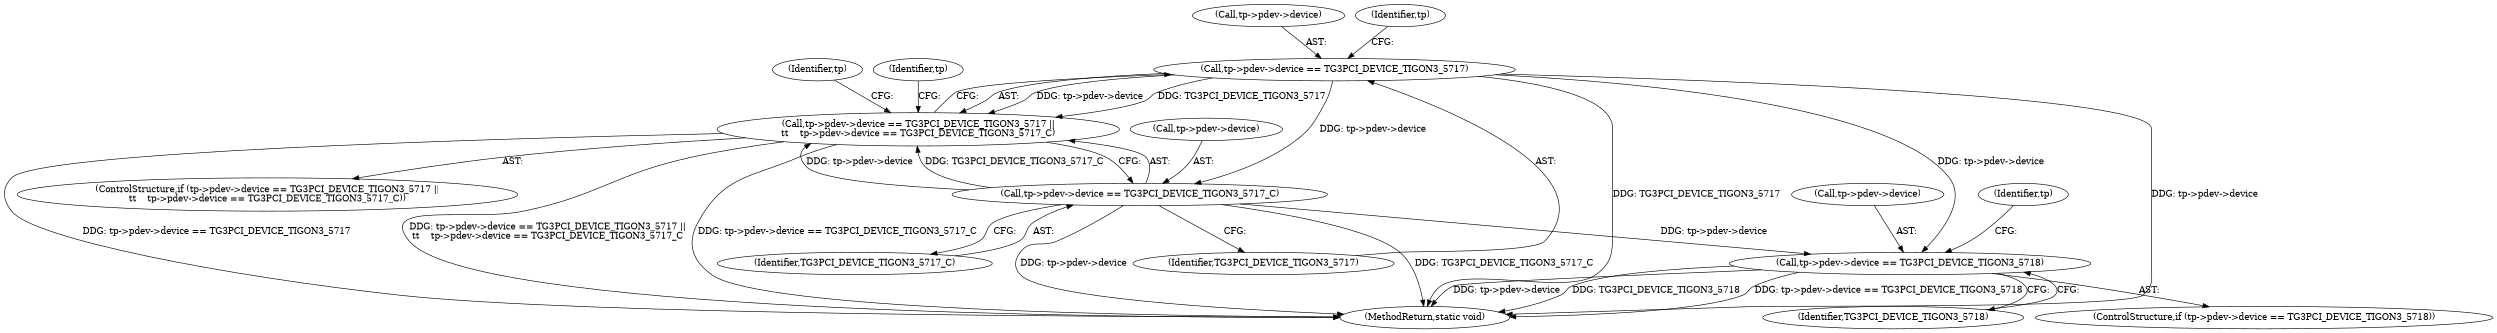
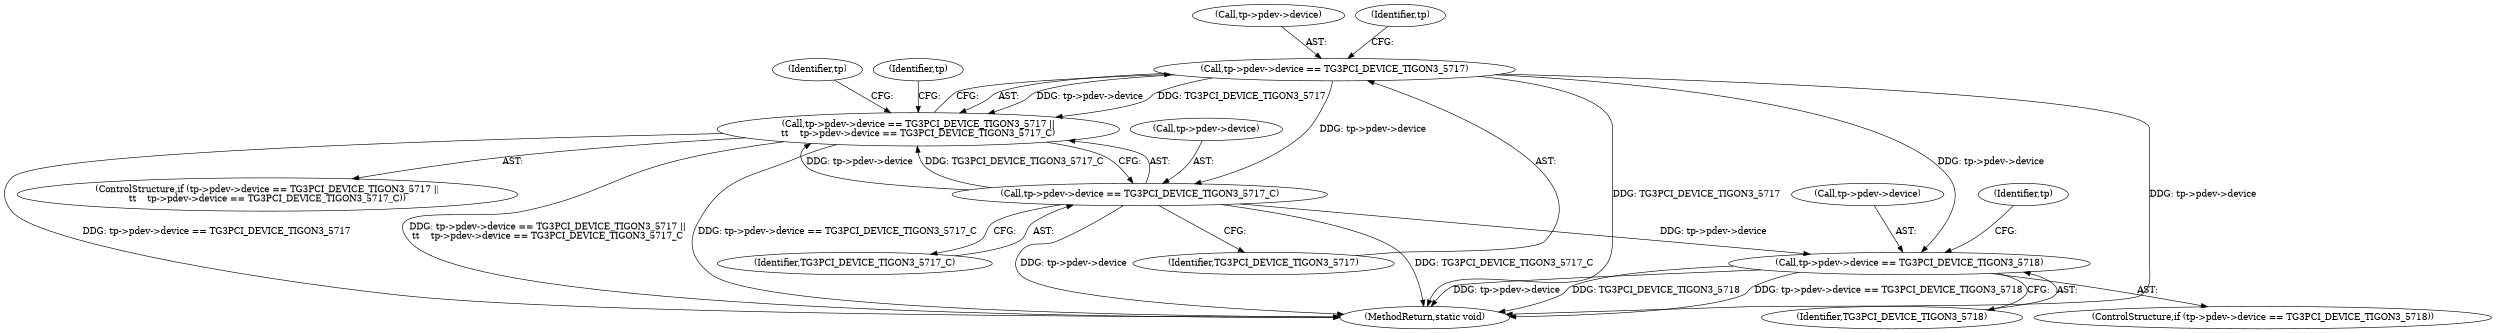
  digraph {
    n1 [label="(Call,tp->pdev->device == TG3PCI_DEVICE_TIGON3_5717)"]
    n2 [label="(Call,tp->pdev->device == TG3PCI_DEVICE_TIGON3_5717 ||\n\t\t    tp->pdev->device == TG3PCI_DEVICE_TIGON3_5717_C)"]
    n3 [label="(Call,tp->pdev->device == TG3PCI_DEVICE_TIGON3_5717_C)"]
    n4 [label="(Call,tp->pdev->device == TG3PCI_DEVICE_TIGON3_5718)"]
    n5 [label="(MethodReturn,static void)"]
    n6 [label="(ControlStructure,if (tp->pdev->device == TG3PCI_DEVICE_TIGON3_5717 ||\n\t\t    tp->pdev->device == TG3PCI_DEVICE_TIGON3_5717_C))"]
    n7 [label="(Identifier,TG3PCI_DEVICE_TIGON3_5717)"]
    n8 [label="(Identifier,TG3PCI_DEVICE_TIGON3_5717_C)"]
    n9 [label="(Identifier,TG3PCI_DEVICE_TIGON3_5718)"]
    n10 [label="(ControlStructure,if (tp->pdev->device == TG3PCI_DEVICE_TIGON3_5718))"]
    n11 [label="(Identifier,tp)"]
    n12 [label="(Call,tp->pdev->device)"]
    n13 [label="(Identifier,tp)"]
    n14 [label="(Identifier,tp)"]
    n15 [label="(Call,tp->pdev->device)"]
    n16 [label="(Call,tp->pdev->device)"]
    n17 [label="(Identifier,tp)"]
    n1 -> n2 [label="AST: "]
    n1 -> n2 [label="DDG: tp->pdev->device"]
    n1 -> n2 [label="DDG: TG3PCI_DEVICE_TIGON3_5717"]
    n1 -> n3 [label="DDG: tp->pdev->device"]
    n1 -> n4 [label="DDG: tp->pdev->device"]
    n1 -> n5 [label="DDG: TG3PCI_DEVICE_TIGON3_5717"]
    n1 -> n5 [label="DDG: tp->pdev->device"]
    n2 -> n1 [label="CFG: "]
    n2 -> n3 [label="CFG: "]
    n2 -> n5 [label="DDG: tp->pdev->device == TG3PCI_DEVICE_TIGON3_5717"]
    n2 -> n5 [label="DDG: tp->pdev->device == TG3PCI_DEVICE_TIGON3_5717 ||\n\t\t    tp->pdev->device == TG3PCI_DEVICE_TIGON3_5717_C"]
    n2 -> n5 [label="DDG: tp->pdev->device == TG3PCI_DEVICE_TIGON3_5717_C"]
    n2 -> n6 [label="AST: "]
    n3 -> n2 [label="AST: "]
    n3 -> n2 [label="DDG: tp->pdev->device"]
    n3 -> n2 [label="DDG: TG3PCI_DEVICE_TIGON3_5717_C"]
    n3 -> n4 [label="DDG: tp->pdev->device"]
    n3 -> n5 [label="DDG: tp->pdev->device"]
    n3 -> n5 [label="DDG: TG3PCI_DEVICE_TIGON3_5717_C"]
    n3 -> n7 [label="CFG: "]
    n3 -> n8 [label="CFG: "]
    n4 -> n5 [label="DDG: tp->pdev->device == TG3PCI_DEVICE_TIGON3_5718"]
    n4 -> n5 [label="DDG: tp->pdev->device"]
    n4 -> n5 [label="DDG: TG3PCI_DEVICE_TIGON3_5718"]
    n4 -> n9 [label="CFG: "]
    n4 -> n10 [label="AST: "]
    n7 -> n1 [label="AST: "]
    n8 -> n3 [label="AST: "]
-   n9 -> n4 [label="CFG: "]
+   n9 -> n4 [label="AST: "]
    n11 -> n4 [label="CFG: "]
    n12 -> n1 [label="AST: "]
    n13 -> n2 [label="CFG: "]
    n14 -> n2 [label="CFG: "]
    n15 -> n4 [label="AST: "]
    n16 -> n3 [label="AST: "]
    n17 -> n1 [label="CFG: "]
  }
